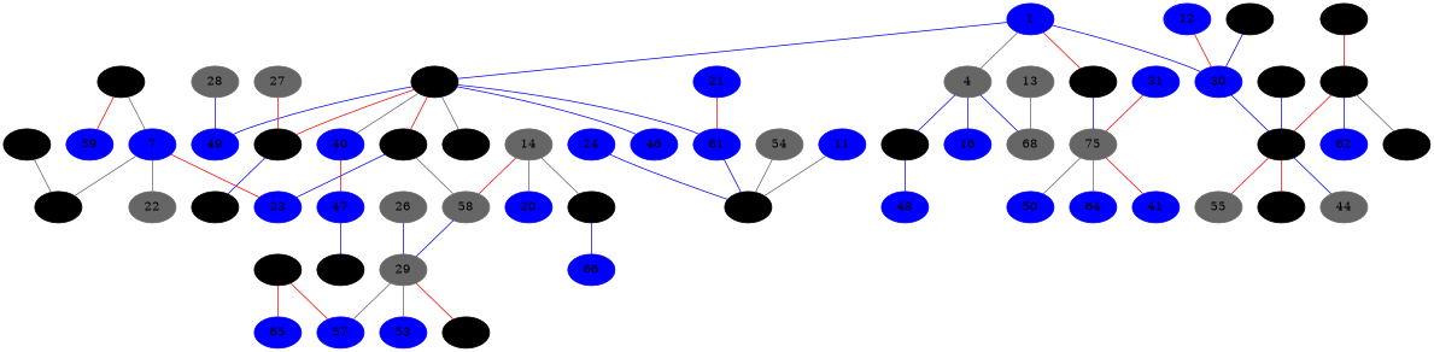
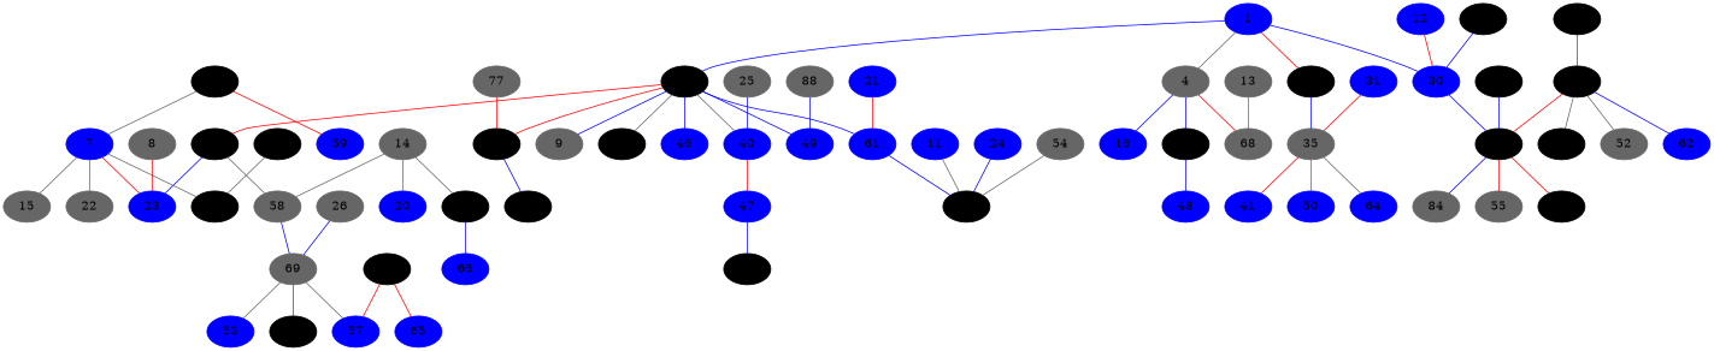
  graph {
    node [color=blue style=filled]
    edge [color=blue weight=1.0]
    2 [color=black]
    1
    4 [color=gray40]
    19 [color=black]
    30
    5 [color=black]
+   9 [color=gray40]
    33 [color=black]
    39 [color=black]
    40
    46
    49
    61
    16
    43 [color=black]
    68 [color=gray40]
-   35 [color=gray40 label=75]
+   35 [color=gray40]
    34 [color=black]
    23
    58 [color=gray40]
    51 [color=black]
    47
    63 [color=black]
    3 [color=black]
    32 [color=black]
    37 [color=black]
+   52 [color=gray40]
    62
    48
-   29 [color=gray40]
+   29 [color=gray40 label=69]
    6 [color=black]
    7
    59
+   15 [color=gray40]
    22 [color=gray40]
    38 [color=black]
+   8 [color=gray40]
    53
    57
    60 [color=black]
    10 [color=black]
-   44 [color=gray40]
+   44 [color=gray40 label=84]
    55 [color=gray40]
    67 [color=black]
    11
    12
    13 [color=gray40]
    41
    50
    64
    14 [color=gray40]
    20
    45 [color=black]
    66
    17 [color=black]
    18 [color=black]
    21
    24
+   25 [color=gray40]
    26 [color=gray40]
-   27 [color=gray40]
-   28 [color=gray40]
+   27 [color=gray40 label=77]
+   28 [color=gray40 label=88]
    31
    56 [color=black]
    42 [color=black]
    65
    54 [color=gray40]
    2 -- 5 [color=red]
+   2 -- 9
    2 -- 33 [color=red]
    2 -- 39 [color=gray40]
    2 -- 40 [color=gray40]
    2 -- 46
    2 -- 49
    2 -- 61
    1 -- 2
    1 -- 4 [color=gray40]
    1 -- 19 [color=red]
    1 -- 30
    4 -- 16
    4 -- 43
-   4 -- 68
+   4 -- 68 [color=red]
    19 -- 35
    30 -- 34
    5 -- 23
    5 -- 58 [color=gray40]
    33 -- 51
    40 -- 47 [color=red]
    61 -- 63
    43 -- 48
    35 -- 41 [color=red]
    35 -- 50 [color=gray40]
    35 -- 64 [color=gray40]
    34 -- 44
    34 -- 55 [color=red]
    34 -- 67 [color=red]
    58 -- 29
    47 -- 56
    3 -- 32 [color=red]
    32 -- 34 [color=red]
    32 -- 37 [color=gray40]
+   32 -- 52 [color=gray40]
    32 -- 62
    29 -- 53 [color=gray40]
    29 -- 57 [color=gray40]
    29 -- 60 [color=red]
    6 -- 7 [color=gray40]
    6 -- 59 [color=red]
    7 -- 23 [color=red]
+   7 -- 15 [color=gray40]
    7 -- 22 [color=gray40]
    7 -- 38 [color=gray40]
+   8 -- 23 [color=red]
    10 -- 34
    11 -- 63 [color=gray40]
    12 -- 30 [color=red]
    13 -- 68 [color=gray40]
-   14 -- 58 [color=red]
+   14 -- 58 [color=gray40]
    14 -- 20 [color=gray40]
    14 -- 45 [color=gray40]
    45 -- 66
    17 -- 30
    18 -- 38 [color=gray40]
    21 -- 61 [color=red]
    24 -- 63
+   25 -- 40
    26 -- 29
    27 -- 33 [color=red]
    28 -- 49
    31 -- 35 [color=red]
    42 -- 57 [color=red]
    42 -- 65 [color=red]
    54 -- 63 [color=gray40]
  }
